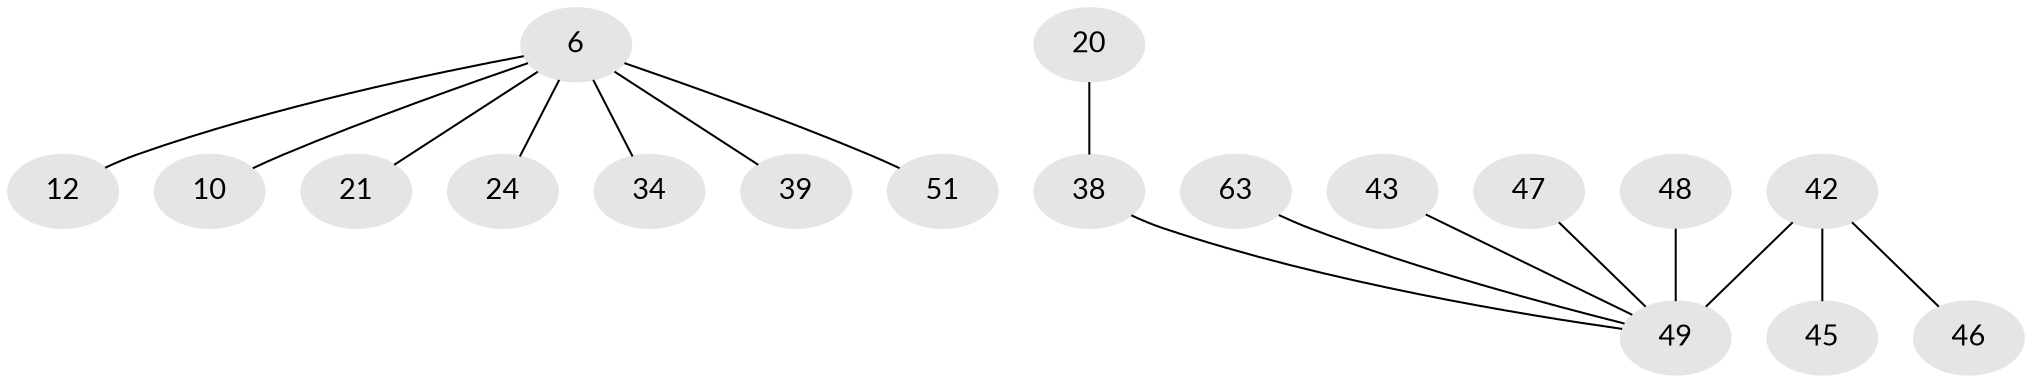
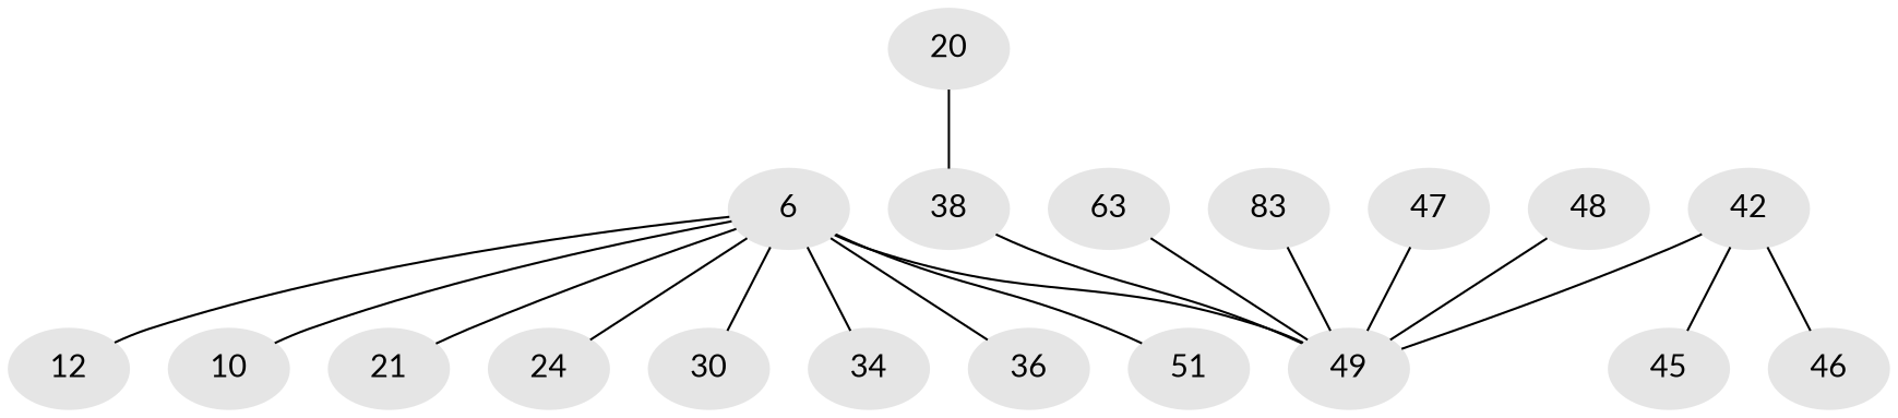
  graph {
    fontname=Lato
    node [color=gray90 fontname=Lato style=filled]
    edge [fontname=Lato]
    6 [super="+5"]
    12
    n3 [label=10]
    21 [super="+16"]
    24
+   30
    34 [super="+33"]
-   36 [super="+32" label=39]
+   36 [super="+32"]
    n9 [label=51]
    49 [super="+25+40+10"]
    20
    38
    n13 [label=63]
    42 [super="+37"]
    45
    46 [super="+31"]
-   43 [super="+35"]
+   43 [super="+35" label=83]
    47
    48 [super="+39+44"]
    6 -- 12
    6 -- n3
    6 -- 21
    6 -- 24
+   6 -- 30
    6 -- 34 [weight=2]
    6 -- 36
    6 -- n9
+   6 -- 49 [weight=5]
    20 -- 38
    38 -- 49
    n13 -- 49
    42 -- 49 [weight=3]
    42 -- 45
    42 -- 46
    43 -- 49
    47 -- 49
    48 -- 49 [weight=3]
  }
